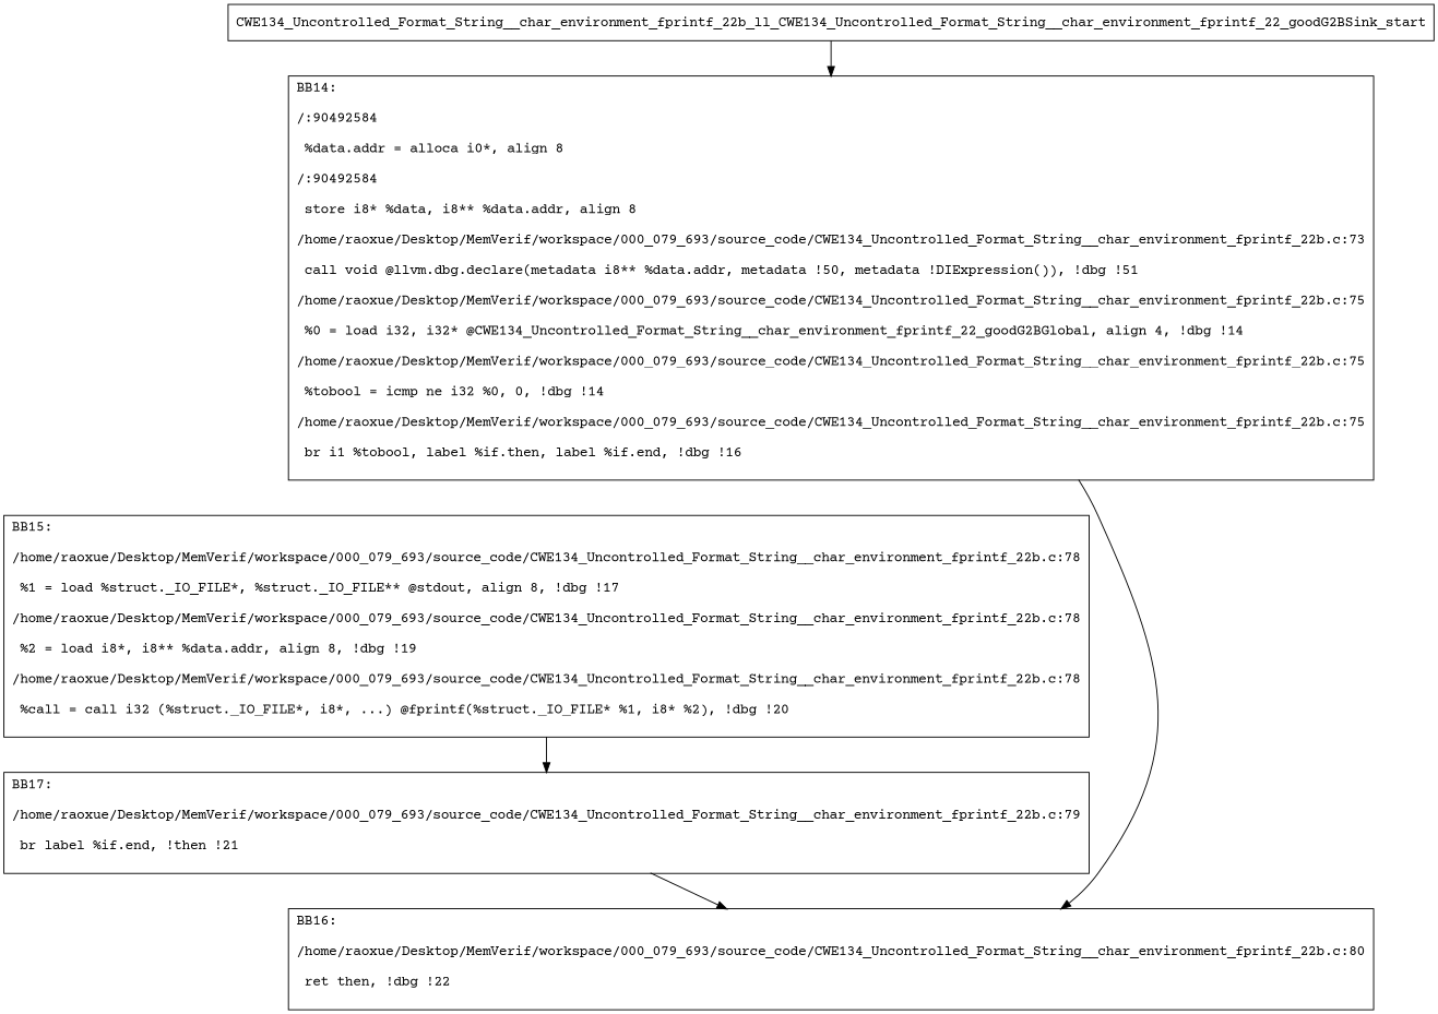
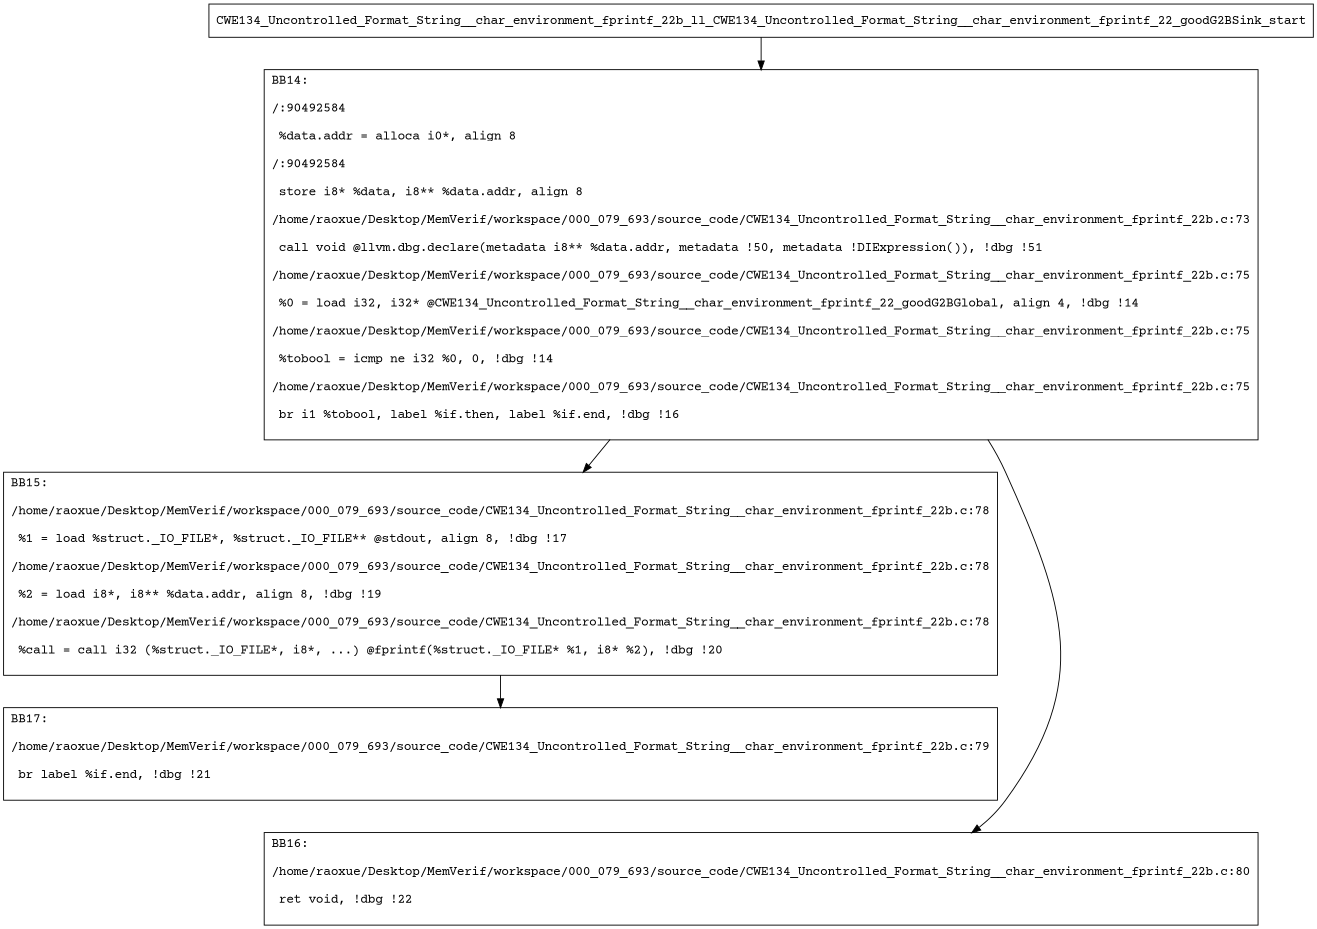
  digraph {
    fontname="Courier Prime"
    node [fontname="Courier Prime" shape=record]
    edge [fontname="Courier Prime"]
    n1 [label="{CWE134_Uncontrolled_Format_String__char_environment_fprintf_22b_ll_CWE134_Uncontrolled_Format_String__char_environment_fprintf_22_goodG2BSink_start}"]
    n2 [label="{BB14:\l\l/:90492584\l\n  %data.addr = alloca i0*, align 8\l\n/:90492584\l\n  store i8* %data, i8** %data.addr, align 8\l\n/home/raoxue/Desktop/MemVerif/workspace/000_079_693/source_code/CWE134_Uncontrolled_Format_String__char_environment_fprintf_22b.c:73\l\n  call void @llvm.dbg.declare(metadata i8** %data.addr, metadata !50, metadata !DIExpression()), !dbg !51\l\n/home/raoxue/Desktop/MemVerif/workspace/000_079_693/source_code/CWE134_Uncontrolled_Format_String__char_environment_fprintf_22b.c:75\l\n  %0 = load i32, i32* @CWE134_Uncontrolled_Format_String__char_environment_fprintf_22_goodG2BGlobal, align 4, !dbg !14\l\n/home/raoxue/Desktop/MemVerif/workspace/000_079_693/source_code/CWE134_Uncontrolled_Format_String__char_environment_fprintf_22b.c:75\l\n  %tobool = icmp ne i32 %0, 0, !dbg !14\l\n/home/raoxue/Desktop/MemVerif/workspace/000_079_693/source_code/CWE134_Uncontrolled_Format_String__char_environment_fprintf_22b.c:75\l\n  br i1 %tobool, label %if.then, label %if.end, !dbg !16\l\n}"]
    n3 [label="{BB15:\l\l/home/raoxue/Desktop/MemVerif/workspace/000_079_693/source_code/CWE134_Uncontrolled_Format_String__char_environment_fprintf_22b.c:78\l\n  %1 = load %struct._IO_FILE*, %struct._IO_FILE** @stdout, align 8, !dbg !17\l\n/home/raoxue/Desktop/MemVerif/workspace/000_079_693/source_code/CWE134_Uncontrolled_Format_String__char_environment_fprintf_22b.c:78\l\n  %2 = load i8*, i8** %data.addr, align 8, !dbg !19\l\n/home/raoxue/Desktop/MemVerif/workspace/000_079_693/source_code/CWE134_Uncontrolled_Format_String__char_environment_fprintf_22b.c:78\l\n  %call = call i32 (%struct._IO_FILE*, i8*, ...) @fprintf(%struct._IO_FILE* %1, i8* %2), !dbg !20\l\n}"]
-   n4 [label="{BB16:\l\l/home/raoxue/Desktop/MemVerif/workspace/000_079_693/source_code/CWE134_Uncontrolled_Format_String__char_environment_fprintf_22b.c:80\l\n  ret then, !dbg !22\l\n}"]
-   n5 [label="{BB17:\l\l/home/raoxue/Desktop/MemVerif/workspace/000_079_693/source_code/CWE134_Uncontrolled_Format_String__char_environment_fprintf_22b.c:79\l\n  br label %if.end, !then !21\l\n}"]
+   n4 [label="{BB16:\l\l/home/raoxue/Desktop/MemVerif/workspace/000_079_693/source_code/CWE134_Uncontrolled_Format_String__char_environment_fprintf_22b.c:80\l\n  ret void, !dbg !22\l\n}"]
+   n5 [label="{BB17:\l\l/home/raoxue/Desktop/MemVerif/workspace/000_079_693/source_code/CWE134_Uncontrolled_Format_String__char_environment_fprintf_22b.c:79\l\n  br label %if.end, !dbg !21\l\n}"]
    n1 -> n2
+   n2 -> n3
    n2 -> n4
    n3 -> n5
-   n5 -> n4
  }
